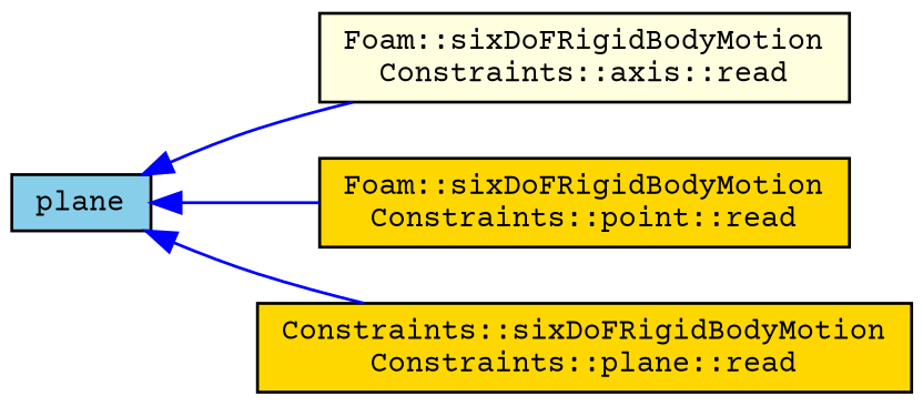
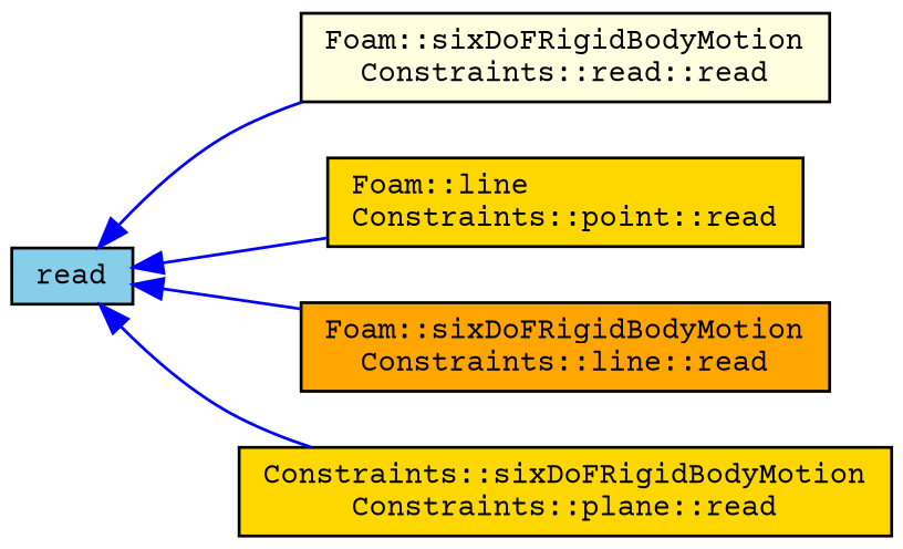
  digraph {
    fontname="Courier Prime"
    rankdir=LR
    node [color=black fillcolor=gold fontname="Courier Prime" fontsize=10 shape=record style=filled]
    edge [color=blue dir=back fontname="Courier Prime" fontsize=10 labelfontname=Helvetica labelfontsize=10 style=solid]
-   n1 [fillcolor=skyblue fontcolor=black height=0.2 label=plane width=0.4]
-   n2 [fillcolor=lightyellow height=0.2 label="Foam::sixDoFRigidBodyMotion\lConstraints::axis::read" width=0.4]
-   n3 [height=0.2 label="Foam::sixDoFRigidBodyMotion\lConstraints::point::read" width=0.4]
+   n1 [fillcolor=skyblue fontcolor=black height=0.2 label=read width=0.4]
+   n2 [fillcolor=lightyellow height=0.2 label="Foam::sixDoFRigidBodyMotion\lConstraints::read::read" width=0.4]
+   n3 [height=0.2 label="Foam::line\lConstraints::point::read" width=0.4]
+   n4 [fillcolor=orange height=0.2 label="Foam::sixDoFRigidBodyMotion\lConstraints::line::read" width=0.4]
    n5 [height=0.2 label="Constraints::sixDoFRigidBodyMotion\lConstraints::plane::read" width=0.4]
    n1 -> n2
    n1 -> n3
+   n1 -> n4
    n1 -> n5
  }
